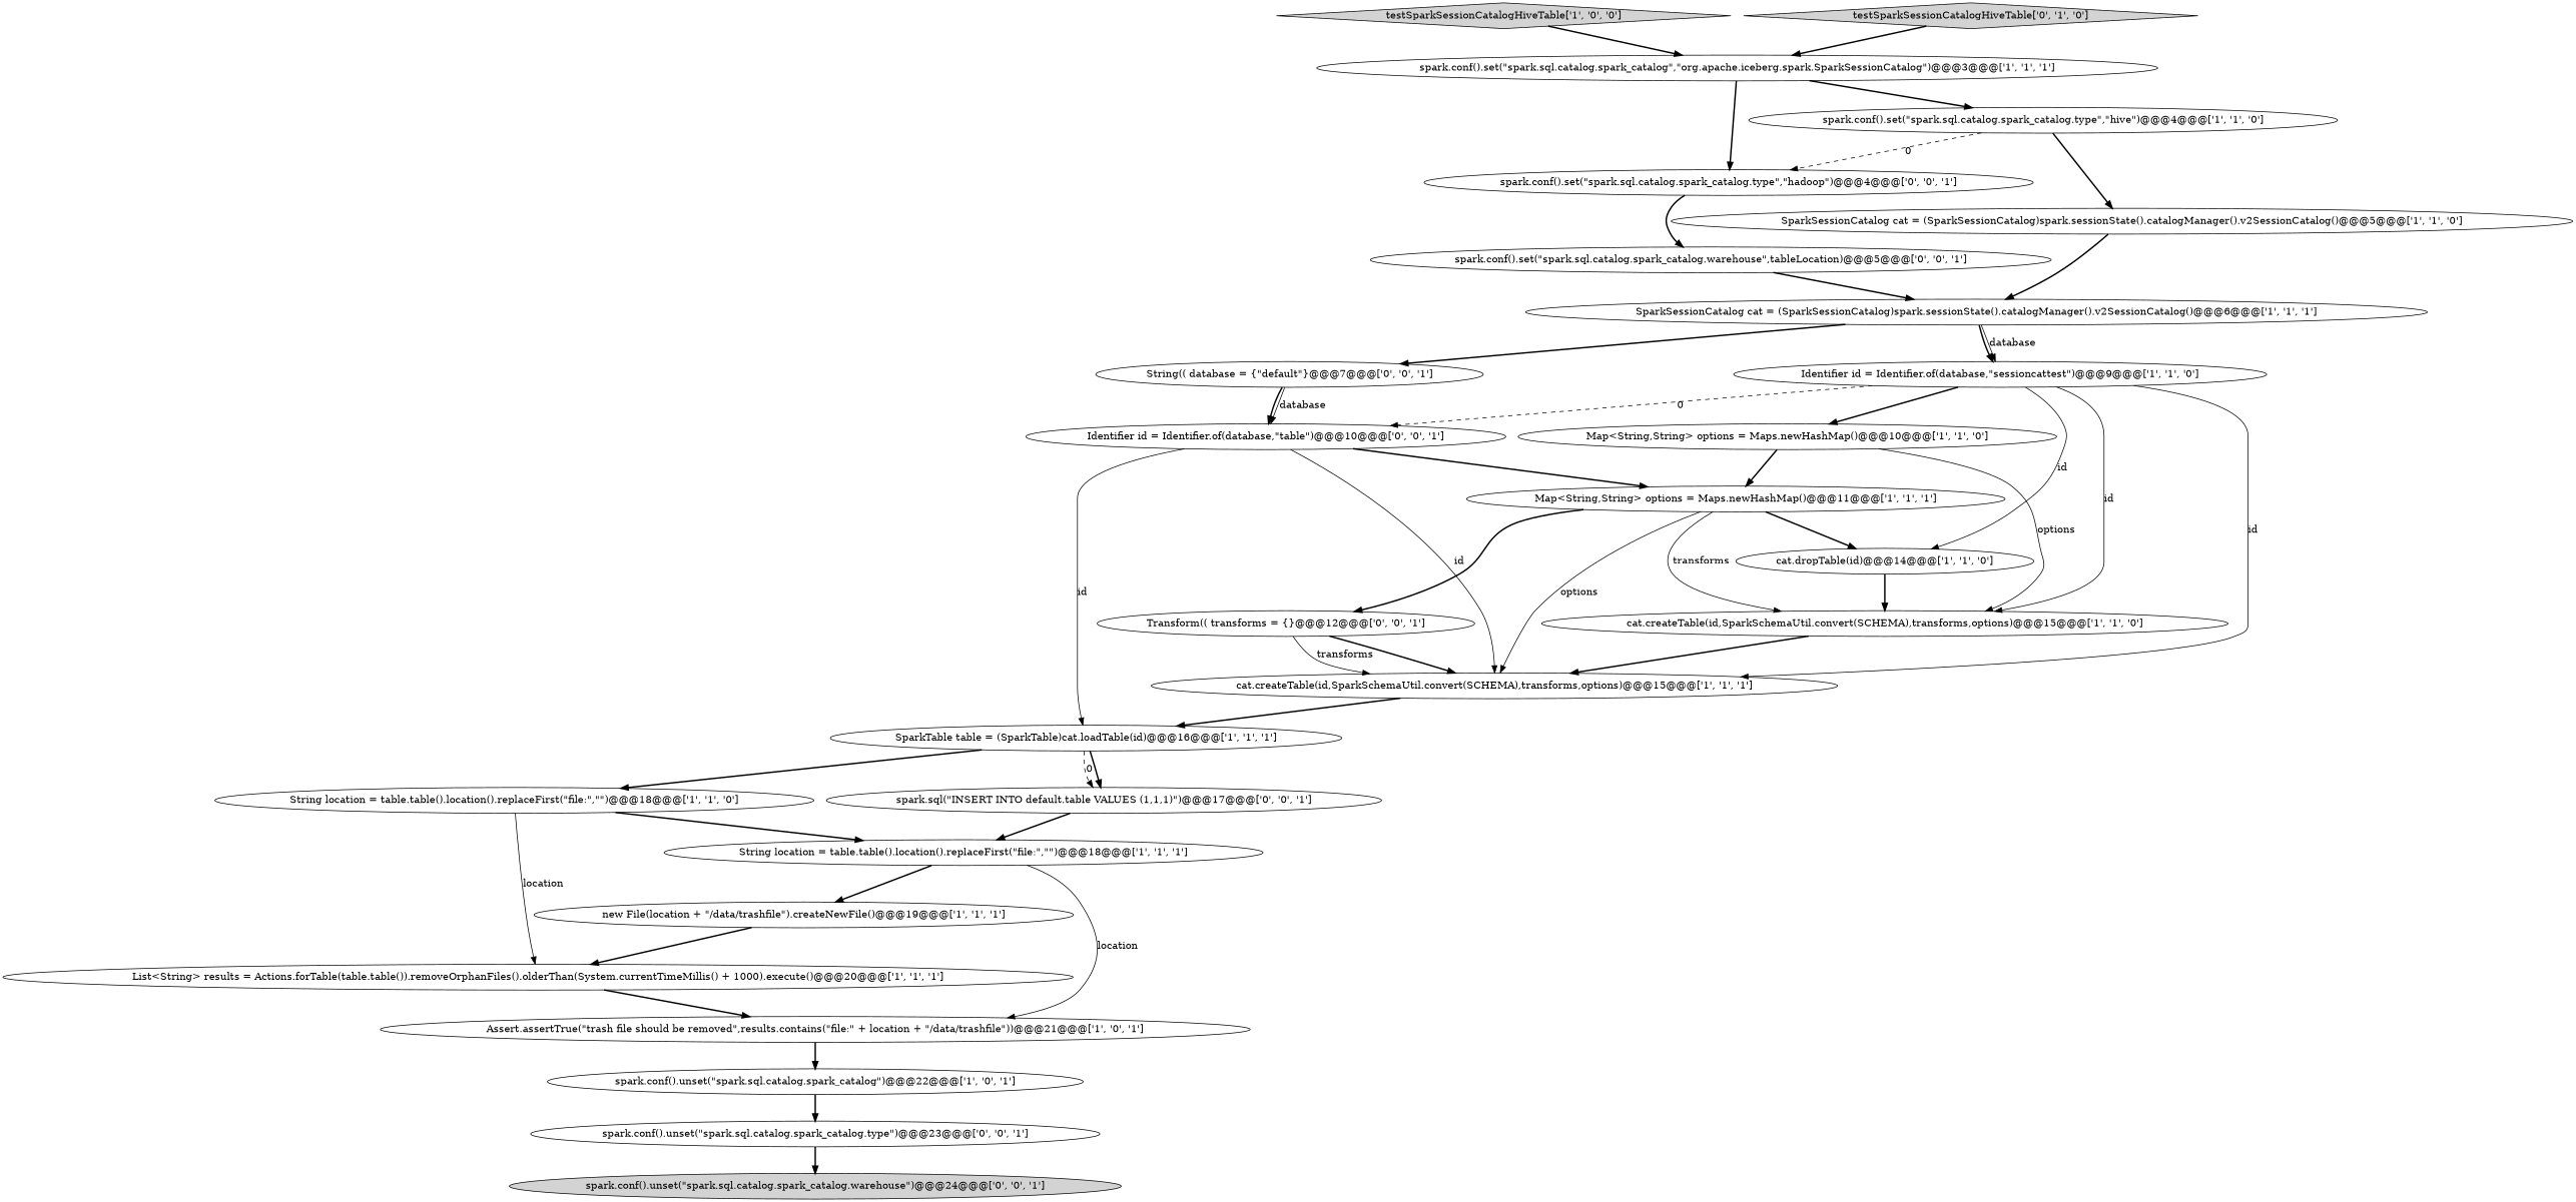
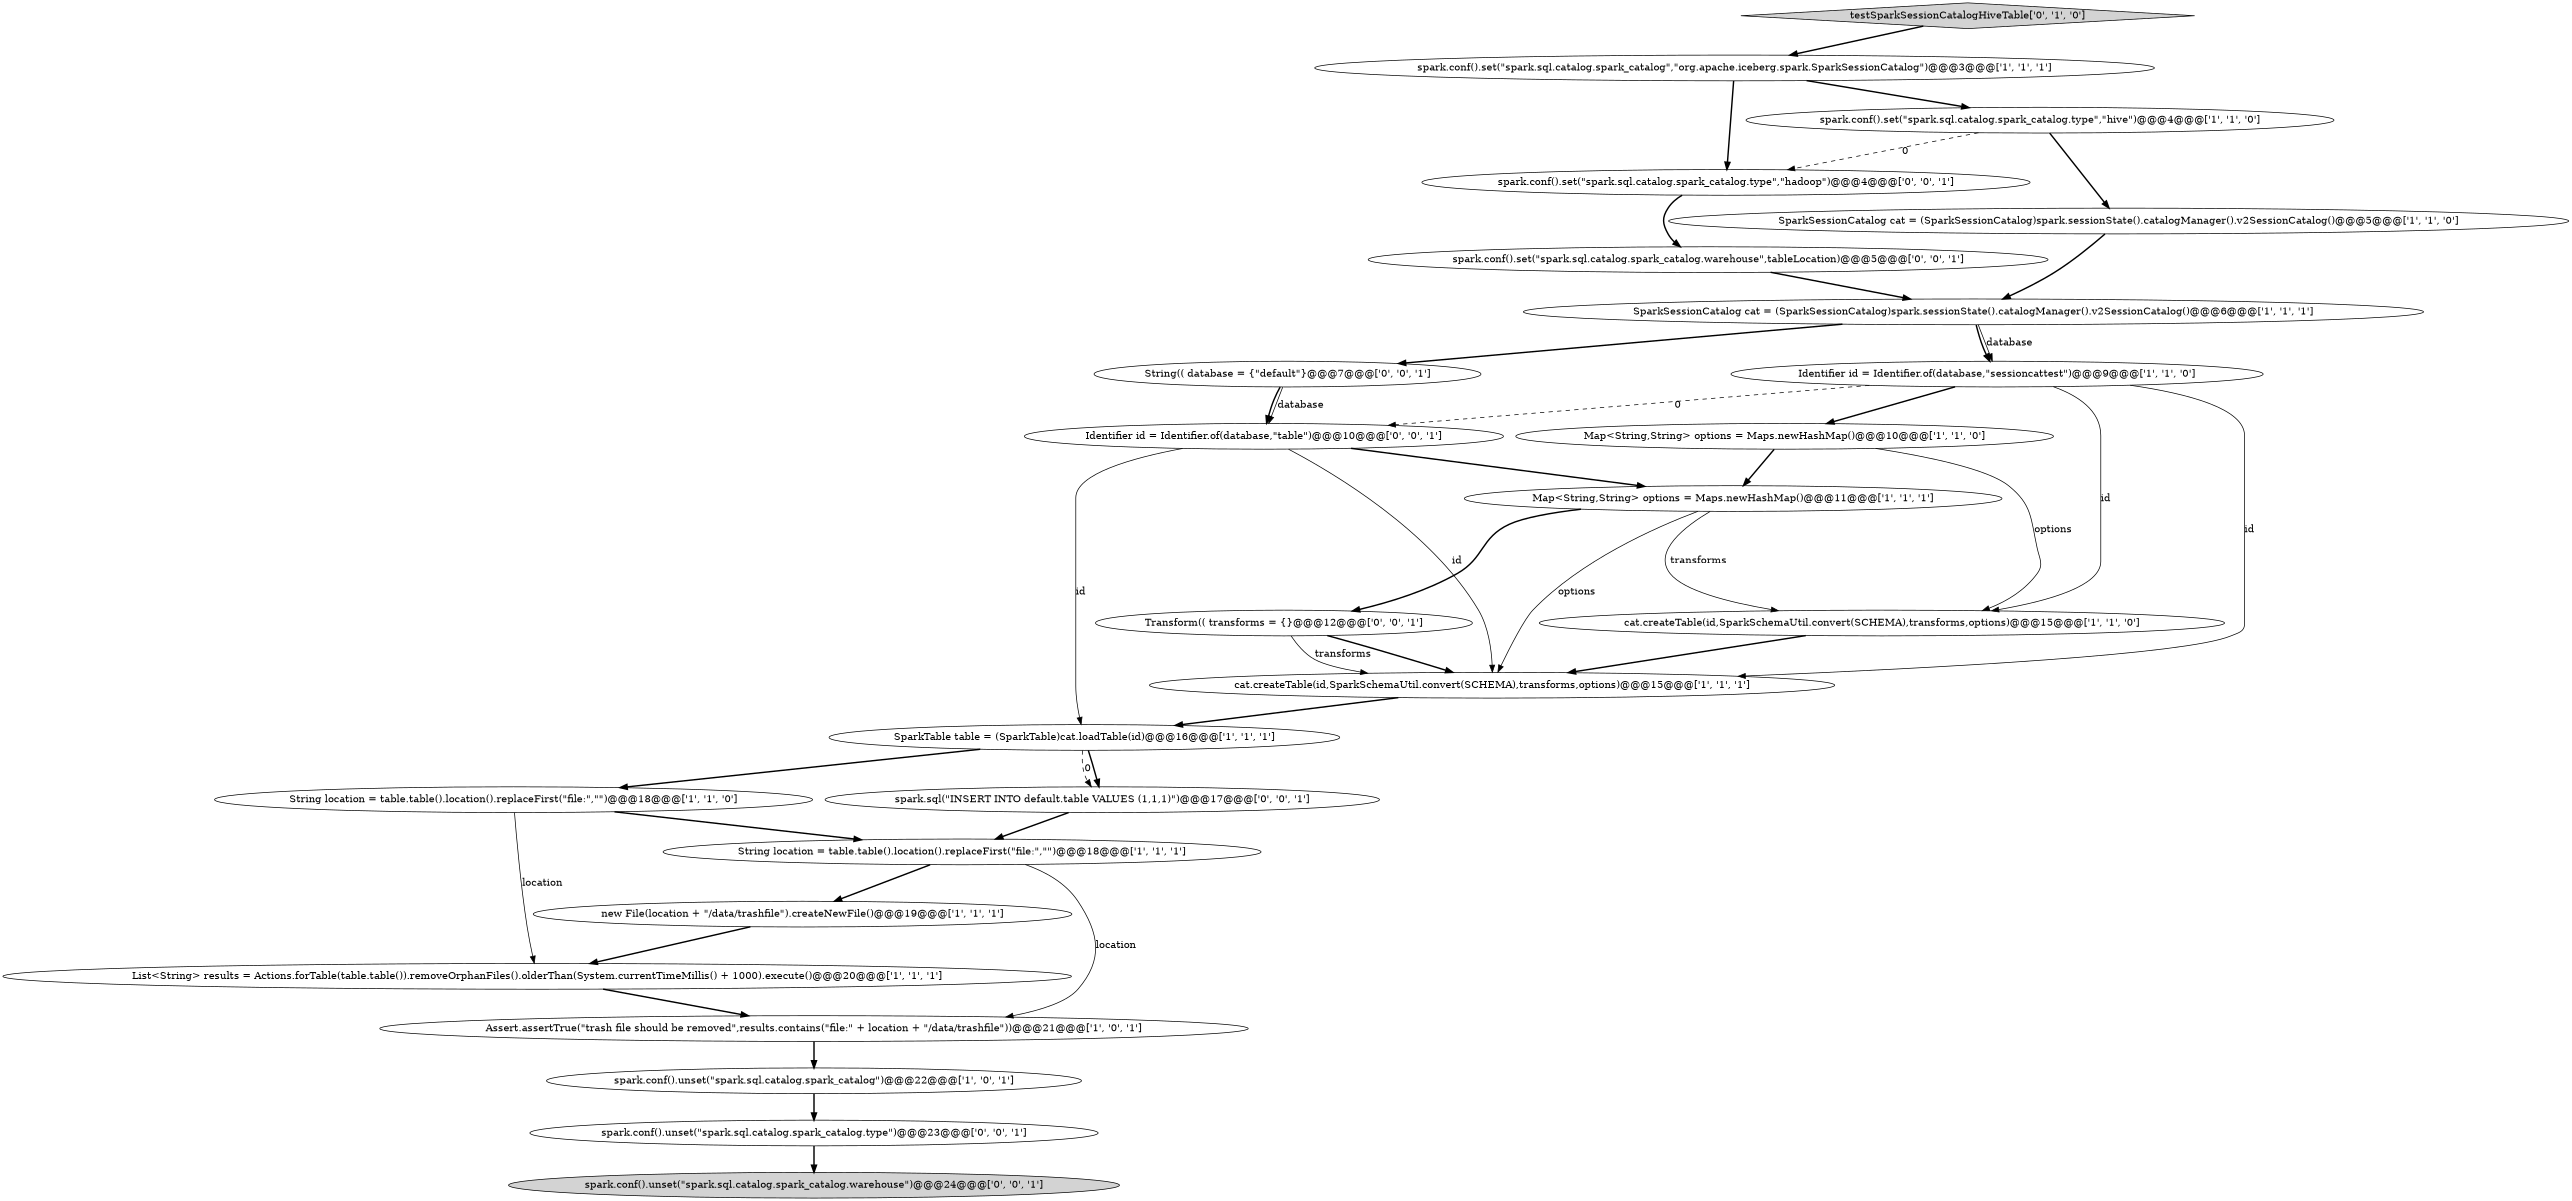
  digraph {
    node [fillcolor=white shape=ellipse style=filled]
    edge [style=bold]
    n1 [label="spark.conf().set(\"spark.sql.catalog.spark_catalog.type\",\"hadoop\")@@@4@@@['0', '0', '1']"]
    n2 [label="spark.conf().set(\"spark.sql.catalog.spark_catalog.warehouse\",tableLocation)@@@5@@@['0', '0', '1']"]
    n3 [label="SparkSessionCatalog cat = (SparkSessionCatalog)spark.sessionState().catalogManager().v2SessionCatalog()@@@6@@@['1', '1', '1']"]
    n4 [label="String(( database = {\"default\"}@@@7@@@['0', '0', '1']"]
    n5 [label="Identifier id = Identifier.of(database,\"sessioncattest\")@@@9@@@['1', '1', '0']"]
    n6 [label="List<String> results = Actions.forTable(table.table()).removeOrphanFiles().olderThan(System.currentTimeMillis() + 1000).execute()@@@20@@@['1', '1', '1']"]
    n7 [label="Assert.assertTrue(\"trash file should be removed\",results.contains(\"file:\" + location + \"/data/trashfile\"))@@@21@@@['1', '0', '1']"]
    n8 [label="spark.conf().unset(\"spark.sql.catalog.spark_catalog\")@@@22@@@['1', '0', '1']"]
    n9 [label="spark.conf().unset(\"spark.sql.catalog.spark_catalog.type\")@@@23@@@['0', '0', '1']"]
    n10 [fillcolor=lightgray label="spark.conf().unset(\"spark.sql.catalog.spark_catalog.warehouse\")@@@24@@@['0', '0', '1']"]
    n11 [label="Map<String,String> options = Maps.newHashMap()@@@11@@@['1', '1', '1']"]
    n12 [label="cat.createTable(id,SparkSchemaUtil.convert(SCHEMA),transforms,options)@@@15@@@['1', '1', '1']"]
-   n13 [label="cat.dropTable(id)@@@14@@@['1', '1', '0']"]
    n14 [label="Transform(( transforms = {}@@@12@@@['0', '0', '1']"]
    n15 [label="cat.createTable(id,SparkSchemaUtil.convert(SCHEMA),transforms,options)@@@15@@@['1', '1', '0']"]
    n16 [label="SparkTable table = (SparkTable)cat.loadTable(id)@@@16@@@['1', '1', '1']"]
    n17 [label="SparkSessionCatalog cat = (SparkSessionCatalog)spark.sessionState().catalogManager().v2SessionCatalog()@@@5@@@['1', '1', '0']"]
    n18 [label="Identifier id = Identifier.of(database,\"table\")@@@10@@@['0', '0', '1']"]
    n19 [label="spark.sql(\"INSERT INTO default.table VALUES (1,1,1)\")@@@17@@@['0', '0', '1']"]
    n20 [label="String location = table.table().location().replaceFirst(\"file:\",\"\")@@@18@@@['1', '1', '0']"]
    n21 [label="spark.conf().set(\"spark.sql.catalog.spark_catalog\",\"org.apache.iceberg.spark.SparkSessionCatalog\")@@@3@@@['1', '1', '1']"]
    n22 [label="spark.conf().set(\"spark.sql.catalog.spark_catalog.type\",\"hive\")@@@4@@@['1', '1', '0']"]
    n23 [label="Map<String,String> options = Maps.newHashMap()@@@10@@@['1', '1', '0']"]
    n24 [label="String location = table.table().location().replaceFirst(\"file:\",\"\")@@@18@@@['1', '1', '1']"]
    n25 [label="new File(location + \"/data/trashfile\").createNewFile()@@@19@@@['1', '1', '1']"]
-   n26 [fillcolor=lightgray label="testSparkSessionCatalogHiveTable['1', '0', '0']" shape=diamond]
    n27 [fillcolor=lightgray label="testSparkSessionCatalogHiveTable['0', '1', '0']" shape=diamond]
    n1 -> n2
    n2 -> n3
    n3 -> n4
    n3 -> n5 [label=database style=solid]
    n3 -> n5
    n4 -> n18 [label=database style=solid]
    n4 -> n18
    n5 -> n12 [label=id style=solid]
-   n5 -> n13 [label=id style=solid]
    n5 -> n15 [label=id style=solid]
    n5 -> n18 [label=0 style=dashed]
    n5 -> n23
    n6 -> n7
    n7 -> n8
    n8 -> n9
    n9 -> n10
    n11 -> n12 [label=options style=solid]
-   n11 -> n13
    n11 -> n14
    n11 -> n15 [label=transforms style=solid]
    n12 -> n16
-   n13 -> n15
    n14 -> n12
    n14 -> n12 [label=transforms style=solid]
    n15 -> n12
    n16 -> n19
    n16 -> n19 [label=0 style=dashed]
    n16 -> n20
    n17 -> n3
    n18 -> n11
    n18 -> n12 [label=id style=solid]
    n18 -> n16 [label=id style=solid]
    n19 -> n24
    n20 -> n6 [label=location style=solid]
    n20 -> n24
    n21 -> n1
    n21 -> n22
    n22 -> n1 [label=0 style=dashed]
    n22 -> n17
    n23 -> n11
    n23 -> n15 [label=options style=solid]
    n24 -> n7 [label=location style=solid]
    n24 -> n25
    n25 -> n6
-   n26 -> n21
    n27 -> n21
  }
